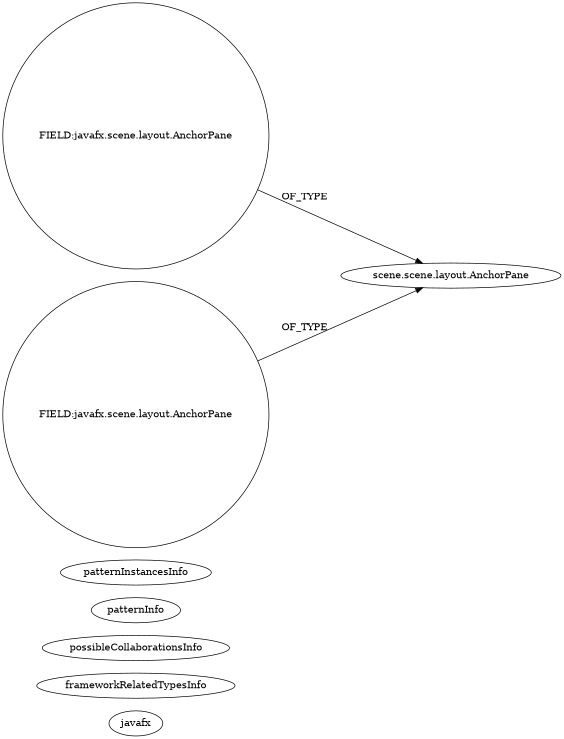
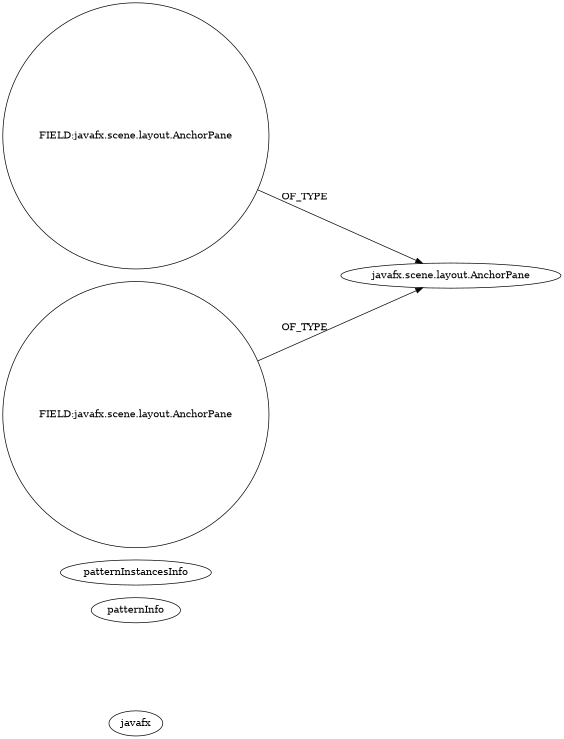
  digraph {
    rankdir=LR
    n1 [category=pattern graphId=788 isAnonymous=false label=javafx possibleRelation=false]
-   frameworkRelatedTypesInfo
-   possibleCollaborationsInfo
    patternInfo [frequency=11.0 patternRootClient=null]
    patternInstancesInfo [0="dony1990-ProsDesktop~/dony1990-ProsDesktop/ProsDesktop-master/src/nicon/NiconDesktop/guifx/Plugins/PluginsController.java~PluginsController~2568" 1="dony1990-ProsDesktop~/dony1990-ProsDesktop/ProsDesktop-master/src/nicon/NiconDesktop/guifx/NiconImage/NiconImageFXMLController.java~NiconImageFXMLController~2548" 10="dony1990-ProsDesktop~/dony1990-ProsDesktop/ProsDesktop-master/src/nicon/NiconDesktop/guifx/DesktopViewer/DesktopViewerController.java~DesktopViewerController~2537" 2="candybibby-Snake~/candybibby-Snake/Snake-master/src/graphicsJavaFX/Controller.java~Controller~2239" 3="ajithkp560-quizmaster~/ajithkp560-quizmaster/quizmaster-master/QuizProgram_SRC/QuizAdmin/src/designController.java~designController~1749" 4="mrempala-sp~/mrempala-sp/sp-master/src/application/VcSequenceEditor.java~VcSequenceEditor~3686" 5="diogocs1-FPessoais~/diogocs1-FPessoais/FPessoais-master/FinancasPessoais/src/app/Main.java~Main~2485" 6="timyates-ShadowFX~/timyates-ShadowFX/ShadowFX-master/src/main/java/com/bloidonia/shadowtest/presentation/main/MainPresenter.java~MainPresenter~4549" 7="sk44-javafx-gallery~/sk44-javafx-gallery/javafx-gallery-master/src/main/java/sk44/jfxgallery/controllers/SeparatedImageWindowController.java~SeparatedImageWindowController~4199" 8="a1153tm-FXProtoType~/a1153tm-FXProtoType/FXProtoType-master/src/prototype/LoginController.java~LoginController~1658" 9="jesuino-crud-frameworks~/jesuino-crud-frameworks/crud-frameworks-master/crud-frameworks-client-javafx/src/main/java/org/jugvale/crudframeworks/client/presentation/CrudframeworksPresenter.java~CrudframeworksPresenter~3311"]
-   n6 [isFrameworkType=false label="scene.scene.layout.AnchorPane" vertexType=FRAMEWORK_CLASS_TYPE]
+   n6 [isFrameworkType=false label="javafx.scene.layout.AnchorPane" vertexType=FRAMEWORK_CLASS_TYPE]
    n7 [isFrameworkType=false label="FIELD:javafx.scene.layout.AnchorPane" shape=circle vertexType=FIELD_DECLARATION]
    n8 [isFrameworkType=false label="FIELD:javafx.scene.layout.AnchorPane" shape=circle vertexType=FIELD_DECLARATION]
    n7 -> n6 [label=OF_TYPE]
    n8 -> n6 [label=OF_TYPE]
  }
